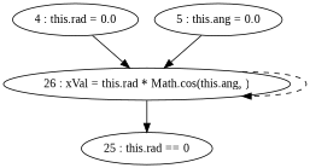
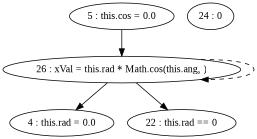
  digraph {
    fontname="Liberation Serif"
    node [fontname="Liberation Serif"]
    edge [fontname="Liberation Serif"]
    "4 : this.rad = 0.0"
    "26 : xVal = this.rad * Math.cos(this.ang, )"
-   "22 : this.rad == 0" [label="25 : this.rad == 0"]
-   "5 : this.ang = 0.0"
-   "4 : this.rad = 0.0" -> "26 : xVal = this.rad * Math.cos(this.ang, )"
+   "22 : this.rad == 0"
+   "5 : this.ang = 0.0" [label="5 : this.cos = 0.0"]
+   "24 : 0"
+   "26 : xVal = this.rad * Math.cos(this.ang, )" -> "4 : this.rad = 0.0"
    "26 : xVal = this.rad * Math.cos(this.ang, )" -> "26 : xVal = this.rad * Math.cos(this.ang, )" [style=dashed]
    "26 : xVal = this.rad * Math.cos(this.ang, )" -> "22 : this.rad == 0"
    "5 : this.ang = 0.0" -> "26 : xVal = this.rad * Math.cos(this.ang, )"
  }
